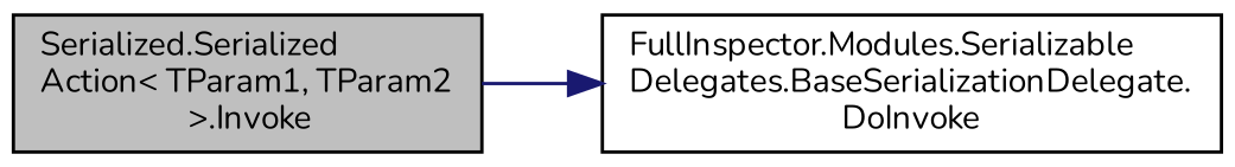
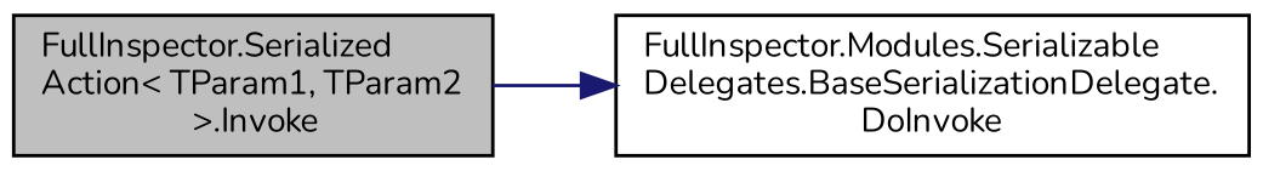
  digraph {
    rankdir=LR
    fontname=Nunito
    node [color=black fontname=Nunito fontsize=10 shape=record style=filled]
-   n1 [fillcolor=grey75 fontcolor=black height=0.2 label="Serialized.Serialized\lAction\< TParam1, TParam2\l \>.Invoke" width=0.4]
+   n1 [fillcolor=grey75 fontcolor=black height=0.2 label="FullInspector.Serialized\lAction\< TParam1, TParam2\l \>.Invoke" width=0.4]
    n2 [fillcolor=white height=0.2 label="FullInspector.Modules.Serializable\lDelegates.BaseSerializationDelegate.\lDoInvoke" width=0.4]
    n1 -> n2 [color=midnightblue fontname=Nunito fontsize=10 labelfontname=Helvetica labelfontsize=10 style=solid]
  }
